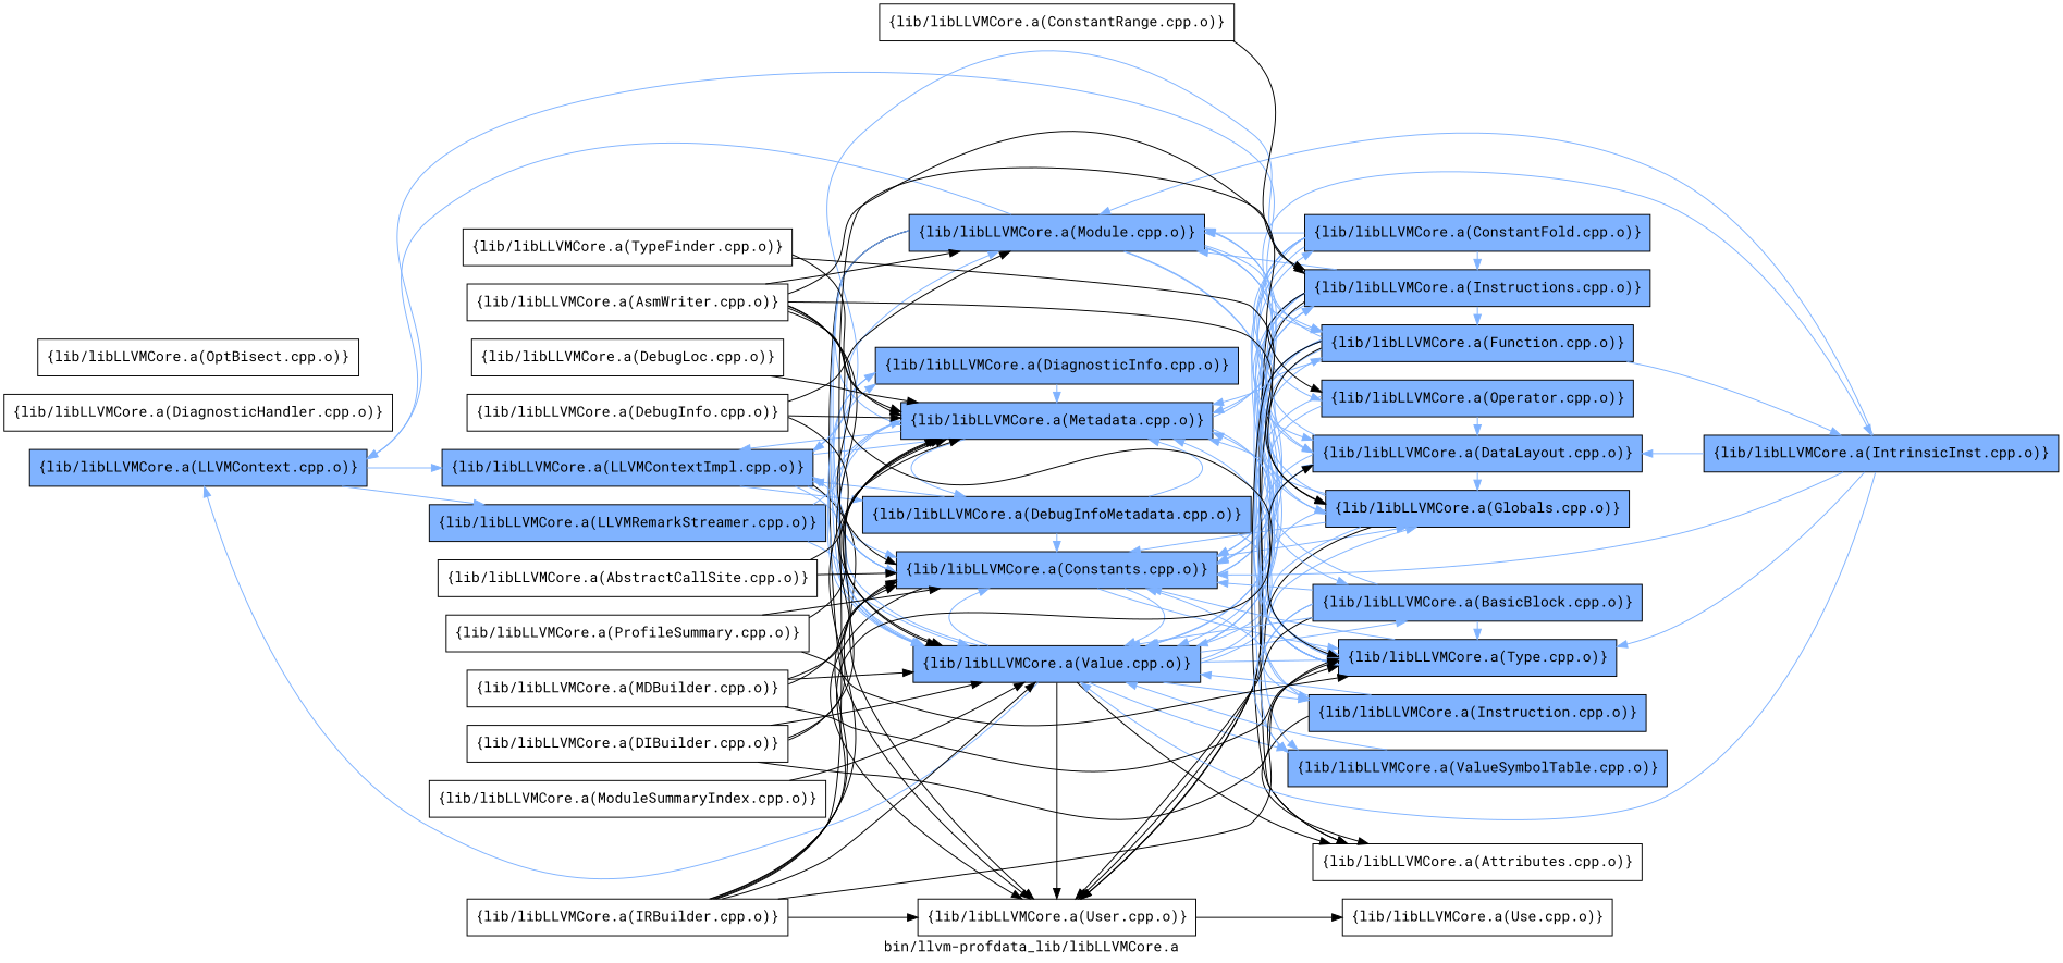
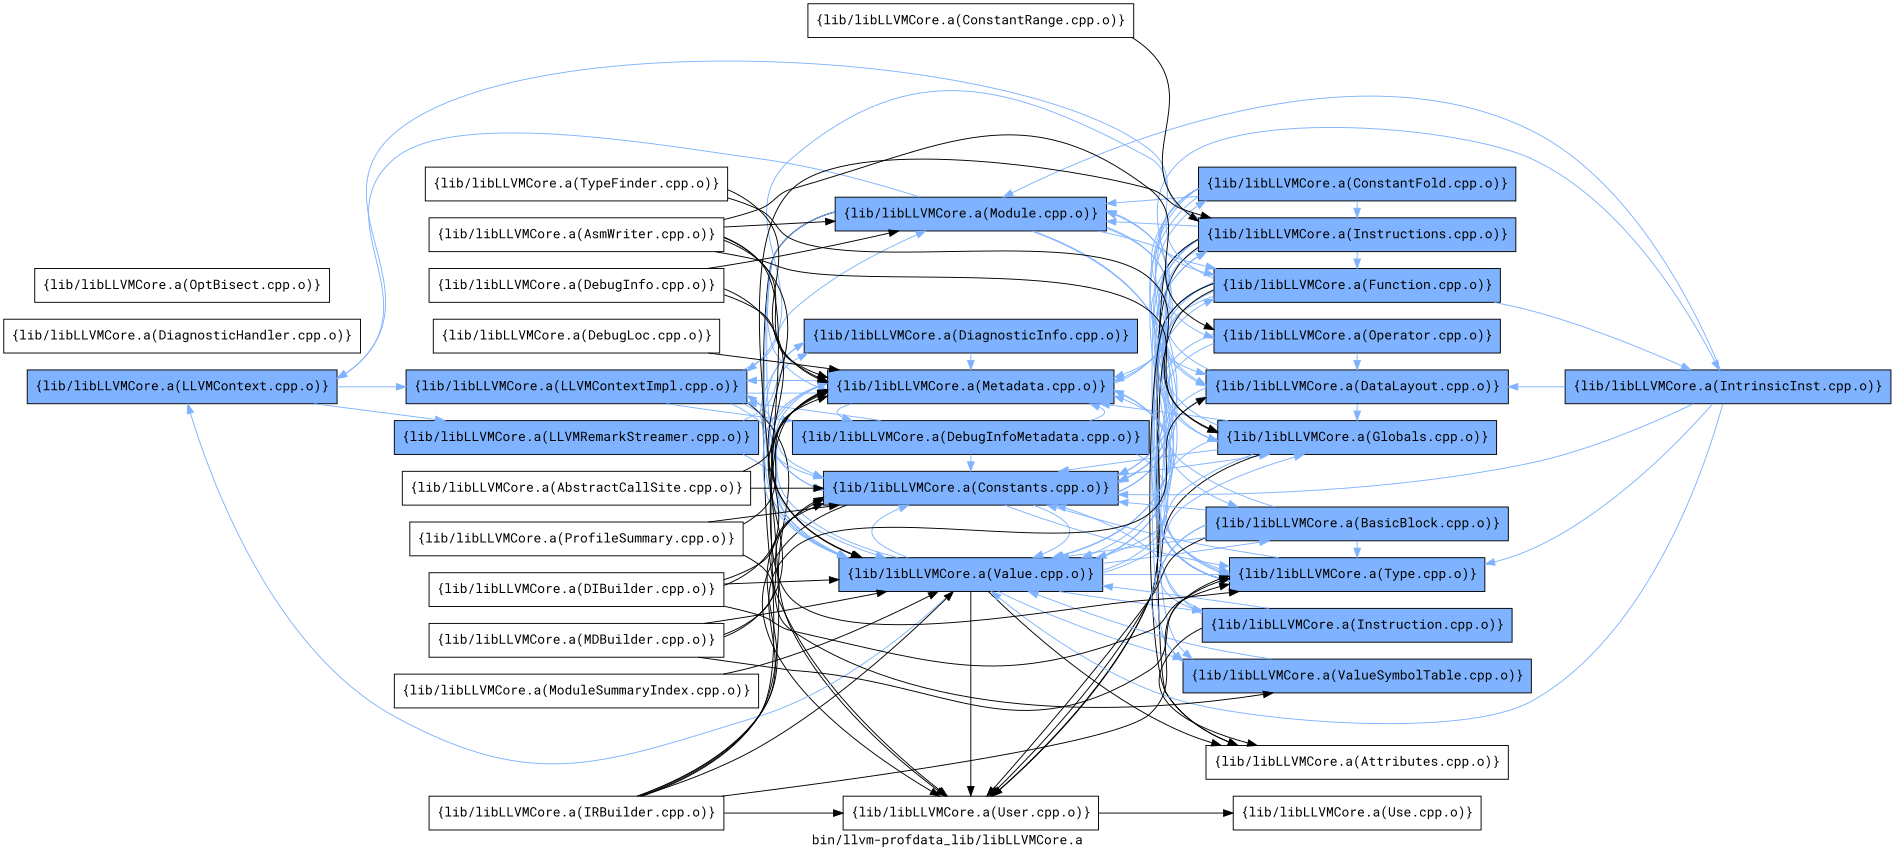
  digraph {
    fontname="Roboto Mono"
    label="bin/llvm-profdata_lib/libLLVMCore.a"
    rankdir=LR
    node [fillcolor="0.600000 0.5 1" fontname="Roboto Mono" group=1 shape=box style=filled]
    edge [color="0.600000 0.5 1" fontname="Roboto Mono"]
    n1 [label="{lib/libLLVMCore.a(LLVMContext.cpp.o)}"]
    n2 [label="{lib/libLLVMCore.a(LLVMContextImpl.cpp.o)}"]
    n3 [label="{lib/libLLVMCore.a(LLVMRemarkStreamer.cpp.o)}"]
    n4 [label="{lib/libLLVMCore.a(Constants.cpp.o)}"]
    n5 [label="{lib/libLLVMCore.a(DebugInfoMetadata.cpp.o)}"]
    n6 [label="{lib/libLLVMCore.a(Metadata.cpp.o)}"]
    n7 [label="{lib/libLLVMCore.a(Module.cpp.o)}"]
    n8 [group=0 label="{lib/libLLVMCore.a(User.cpp.o)}" fillcolor="" style=""]
    n9 [label="{lib/libLLVMCore.a(Value.cpp.o)}"]
    n10 [label="{lib/libLLVMCore.a(DiagnosticInfo.cpp.o)}"]
    n11 [label="{lib/libLLVMCore.a(Instructions.cpp.o)}"]
    n12 [label="{lib/libLLVMCore.a(Globals.cpp.o)}"]
    n13 [label="{lib/libLLVMCore.a(Operator.cpp.o)}"]
    n14 [label="{lib/libLLVMCore.a(Type.cpp.o)}"]
    n15 [label="{lib/libLLVMCore.a(ConstantFold.cpp.o)}"]
    n16 [label="{lib/libLLVMCore.a(Function.cpp.o)}"]
    n17 [label="{lib/libLLVMCore.a(DataLayout.cpp.o)}"]
    n18 [label="{lib/libLLVMCore.a(ValueSymbolTable.cpp.o)}"]
    n19 [group=0 label="{lib/libLLVMCore.a(Use.cpp.o)}" fillcolor="" style=""]
    n20 [label="{lib/libLLVMCore.a(Instruction.cpp.o)}"]
    n21 [label="{lib/libLLVMCore.a(BasicBlock.cpp.o)}"]
    n22 [group=0 label="{lib/libLLVMCore.a(Attributes.cpp.o)}" fillcolor="" style=""]
    n23 [label="{lib/libLLVMCore.a(IntrinsicInst.cpp.o)}"]
    n24 [group=0 label="{lib/libLLVMCore.a(ProfileSummary.cpp.o)}" fillcolor="" style=""]
    n25 [group=0 label="{lib/libLLVMCore.a(ConstantRange.cpp.o)}" fillcolor="" style=""]
    n26 [group=0 label="{lib/libLLVMCore.a(AsmWriter.cpp.o)}" fillcolor="" style=""]
    n27 [group=0 label="{lib/libLLVMCore.a(AbstractCallSite.cpp.o)}" fillcolor="" style=""]
    n28 [group=0 label="{lib/libLLVMCore.a(DebugLoc.cpp.o)}" fillcolor="" style=""]
    n29 [group=0 label="{lib/libLLVMCore.a(DebugInfo.cpp.o)}" fillcolor="" style=""]
    n30 [group=0 label="{lib/libLLVMCore.a(DIBuilder.cpp.o)}" fillcolor="" style=""]
    n31 [group=0 label="{lib/libLLVMCore.a(IRBuilder.cpp.o)}" fillcolor="" style=""]
    n32 [group=0 label="{lib/libLLVMCore.a(DiagnosticHandler.cpp.o)}" fillcolor="" style=""]
    n33 [group=0 label="{lib/libLLVMCore.a(MDBuilder.cpp.o)}" fillcolor="" style=""]
    n34 [group=0 label="{lib/libLLVMCore.a(ModuleSummaryIndex.cpp.o)}" fillcolor="" style=""]
    n35 [group=0 label="{lib/libLLVMCore.a(OptBisect.cpp.o)}" fillcolor="" style=""]
    n36 [group=0 label="{lib/libLLVMCore.a(TypeFinder.cpp.o)}" fillcolor="" style=""]
    subgraph sub_1 {
      rank=same
      n1
    }
    subgraph sub_2 {
      rank=same
      n2
      n3
    }
    subgraph sub_3 {
      rank=same
      n4
      n5
      n6
      n7
      n8
      n9
      n10
    }
    subgraph sub_4 {
      rank=same
      n11
      n12
      n13
      n14
      n15
      n16
      n17
      n18
      n19
      n20
      n21
      n22
    }
    subgraph sub_5 {
      rank=same
      n1
    }
    subgraph sub_6 {
      rank=same
      n2
      n3
    }
    subgraph sub_7 {
      rank=same
      n4
      n5
      n6
      n7
      n8
      n9
      n10
    }
    subgraph sub_8 {
      rank=same
      n11
      n12
      n13
      n14
      n15
      n16
      n17
      n18
      n19
      n20
      n21
      n22
    }
    n1 -> n2
    n1 -> n3
    n2 -> n4
    n2 -> n5
    n2 -> n6
    n2 -> n7
    n2 -> n8 [color=""]
    n2 -> n9
    n3 -> n9
    n3 -> n10
    n4 -> n8 [color=""]
    n4 -> n9
    n4 -> n10
    n4 -> n11
    n4 -> n12
    n4 -> n14
    n4 -> n15
    n5 -> n2
    n5 -> n4
    n5 -> n6
    n5 -> n14
    n6 -> n2
    n6 -> n4
    n6 -> n5
    n6 -> n9
    n6 -> n14
    n6 -> n23
    n7 -> n1
    n7 -> n4
    n7 -> n6
    n7 -> n8 [color=""]
    n7 -> n9
    n7 -> n12
    n7 -> n14
    n7 -> n16
    n7 -> n17
    n7 -> n18
    n8 -> n19 [color=""]
    n9 -> n1
    n9 -> n2
    n9 -> n4
    n9 -> n6
    n9 -> n8 [color=""]
    n9 -> n11
    n9 -> n12
    n9 -> n14
    n9 -> n16
    n9 -> n17
    n9 -> n18
    n9 -> n20
    n9 -> n21
    n9 -> n22 [color=""]
    n10 -> n6
    n10 -> n9
    n11 -> n2
    n11 -> n4
    n11 -> n6
    n11 -> n7
    n11 -> n8 [color=""]
    n11 -> n9
    n11 -> n14
    n11 -> n16
    n11 -> n17
    n11 -> n22 [color=""]
    n12 -> n4
    n12 -> n6
    n12 -> n7
    n12 -> n8 [color=""]
    n12 -> n9
    n12 -> n14
    n13 -> n4
    n13 -> n14
    n13 -> n17
    n14 -> n4
    n15 -> n4
    n15 -> n7
    n15 -> n9
    n15 -> n11
    n15 -> n12
    n15 -> n13
    n15 -> n14
    n15 -> n16
    n16 -> n1
    n16 -> n4
    n16 -> n6
    n16 -> n8 [color=""]
    n16 -> n9
    n16 -> n14
    n16 -> n17
    n16 -> n18
    n16 -> n21
    n16 -> n22 [color=""]
    n16 -> n23
    n17 -> n7
    n17 -> n12
    n17 -> n14
    n18 -> n9
    n20 -> n4
    n20 -> n6
    n20 -> n9
    n20 -> n22 [color=""]
    n21 -> n4
    n21 -> n6
    n21 -> n8 [color=""]
    n21 -> n9
    n21 -> n14
    n21 -> n18
    n21 -> n20
    n23 -> n4
    n23 -> n7
    n23 -> n9
    n23 -> n14
    n23 -> n17
    n24 -> n4 [color=""]
    n24 -> n6 [color=""]
-   n24 -> n14 [color=""]
+   n24 -> n18 [color=""]
    n25 -> n11 [color=""]
-   n26 -> n4 [color=""]
    n26 -> n6 [color=""]
    n26 -> n7 [color=""]
    n26 -> n9 [color=""]
    n26 -> n12 [color=""]
    n26 -> n13 [color=""]
    n26 -> n14 [color=""]
    n27 -> n4 [color=""]
    n27 -> n6 [color=""]
    n28 -> n6 [color=""]
    n29 -> n6 [color=""]
    n29 -> n7 [color=""]
    n29 -> n9 [color=""]
    n30 -> n4 [color=""]
    n30 -> n6 [color=""]
    n30 -> n9 [color=""]
    n30 -> n14 [color=""]
    n31 -> n4 [color=""]
    n31 -> n6 [color=""]
    n31 -> n8 [color=""]
    n31 -> n9 [color=""]
    n31 -> n11 [color=""]
    n31 -> n14 [color=""]
    n31 -> n17 [color=""]
    n33 -> n4 [color=""]
    n33 -> n6 [color=""]
    n33 -> n9 [color=""]
    n33 -> n14 [color=""]
    n34 -> n9 [color=""]
    n36 -> n6 [color=""]
    n36 -> n12 [color=""]
  }
